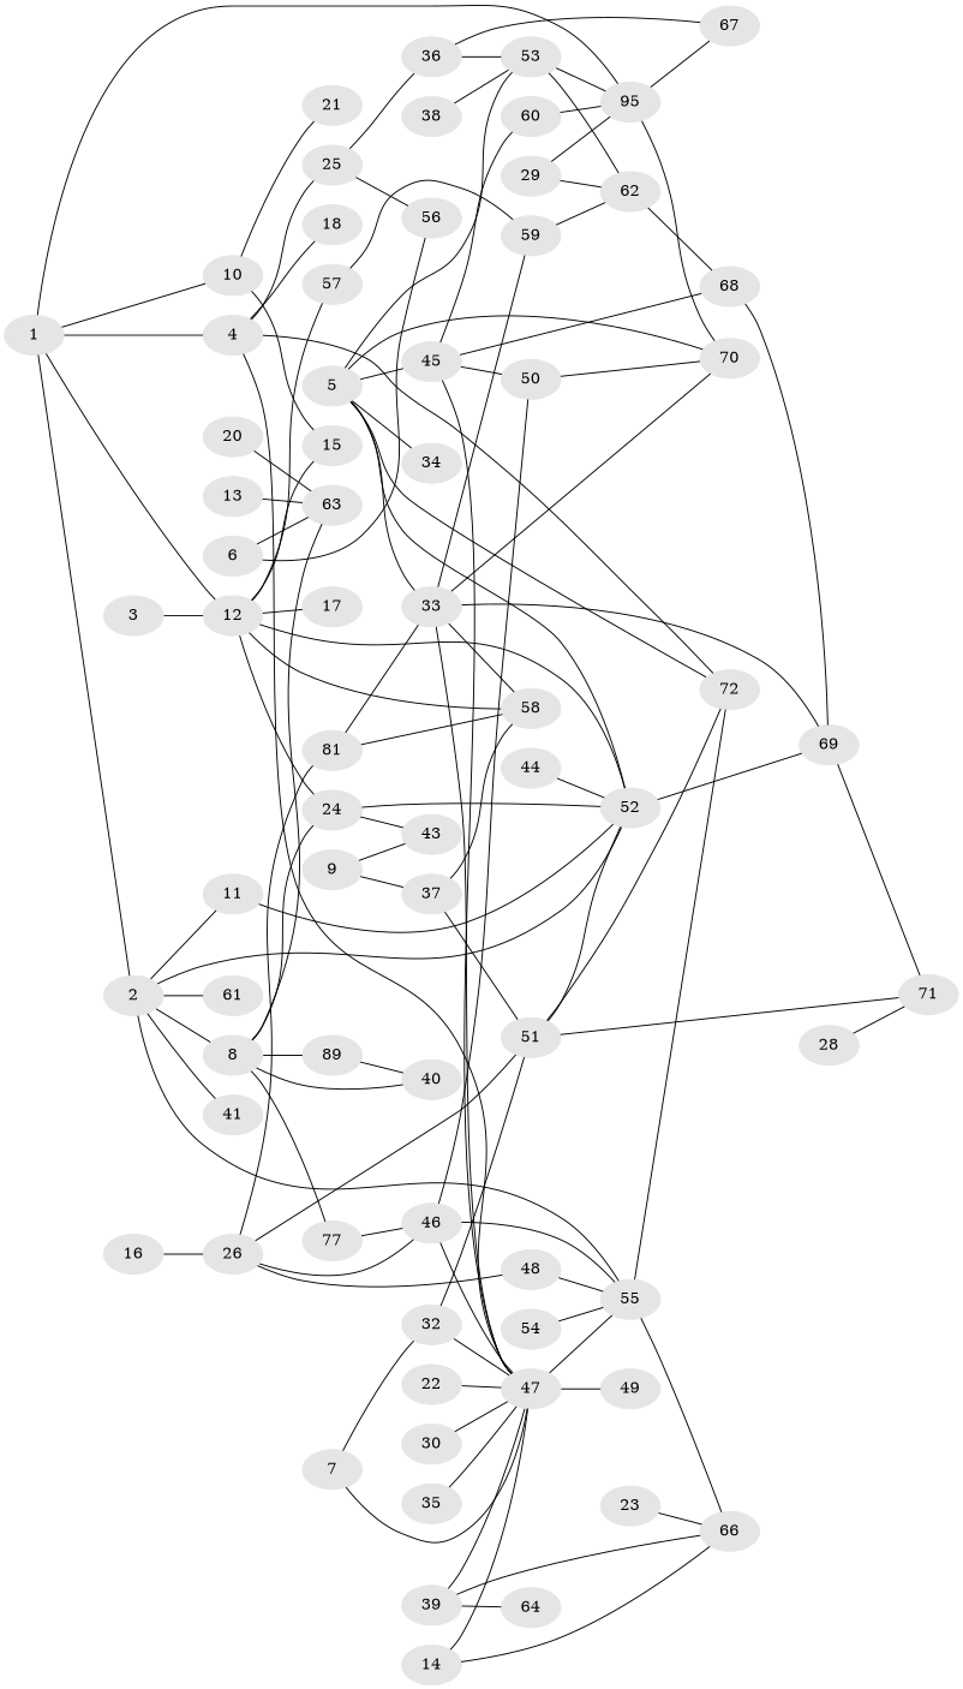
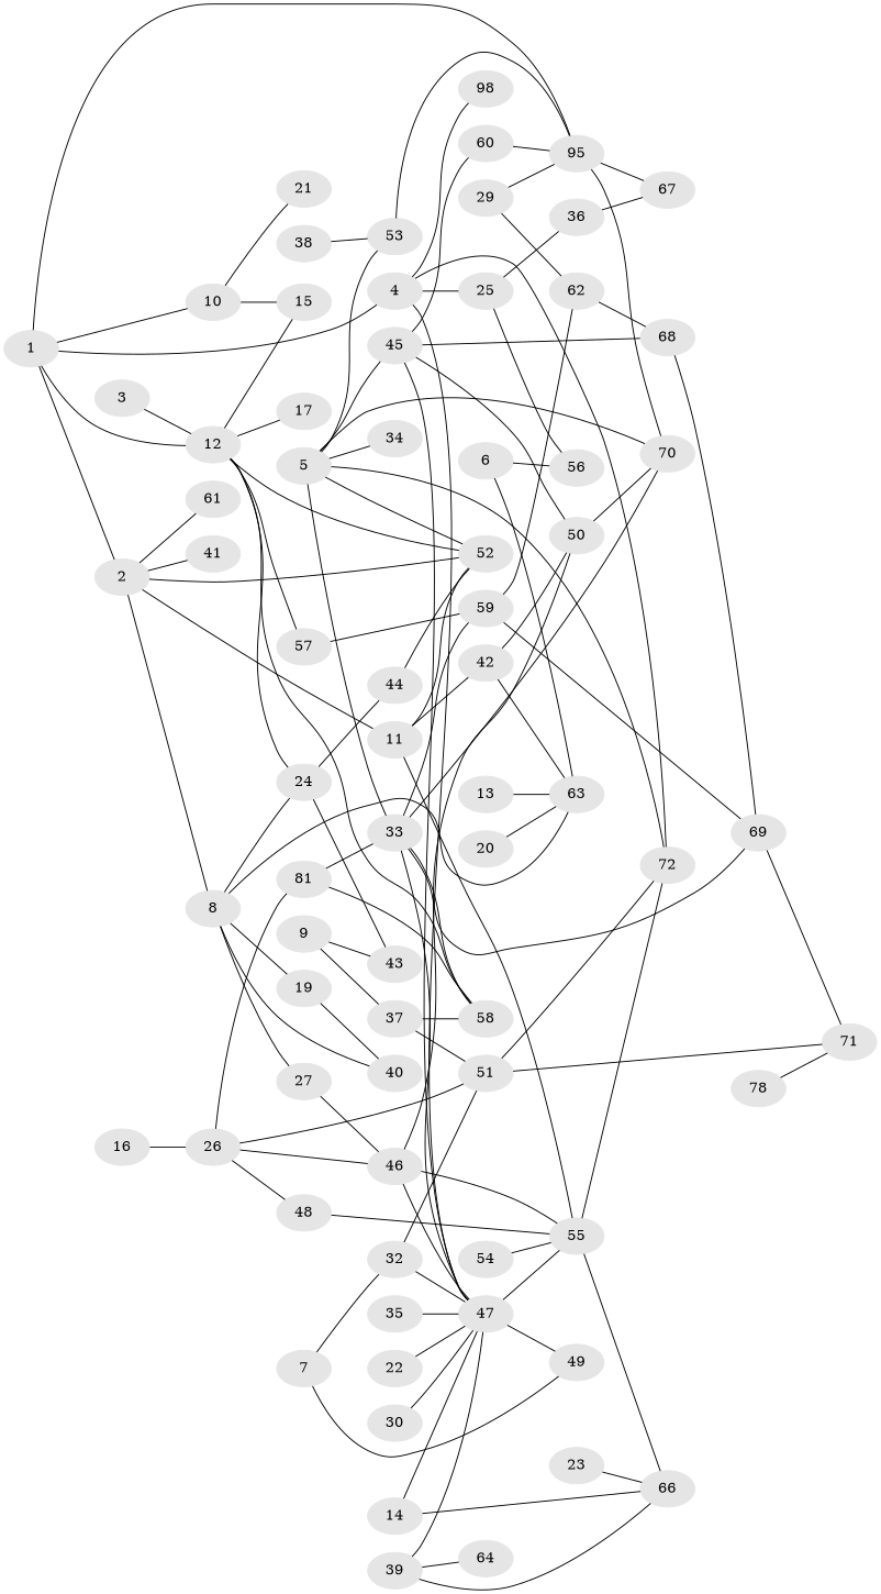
  graph {
    rankdir=LR
    node [color=gray90 style=filled]
    edge [weight=1.0]
    1
    2
    4
    10
    12
    n6 [label=95]
    8
    11
    41
    52
    55
    61
-   18
+   18 [label=98]
    25
    47
    72
    15
    21
    24
    17
    57
    58
    70
    67
    63
-   19 [label=89]
-   27 [label=77]
+   19
+   27
    40
+   42
    69
    66
    3
    56
    36
    49
    5
    33
    34
    45
    53
    59
    50
    60
    68
    62
    6
    7
    32
    51
    43
    44
    46
    9
    37
    13
    14
    16
    26
    n59 [label=81]
    48
    20
    22
    23
    71
-   28
+   28 [label=78]
    29
    30
    35
    38
    39
    64
    54
    1 -- 2
    1 -- 4
    1 -- 10
    1 -- 12
    1 -- n6
    2 -- 8
    2 -- 11
    2 -- 41
    2 -- 52
-   2 -- 55
+   11 -- 55
    2 -- 61
    4 -- 18
    4 -- 25
    4 -- 47
    4 -- 72
    10 -- 15
    10 -- 21
    12 -- 52
    12 -- 15
    12 -- 24
    12 -- 17
    12 -- 57
    12 -- 58
    n6 -- 70
    n6 -- 67
    8 -- 24
    8 -- 63
    8 -- 19
    8 -- 27
    8 -- 40
    11 -- 52
-   52 -- 69
+   11 -- 42
+   59 -- 69
    55 -- 72
    55 -- 66
    25 -- 56
    25 -- 36
    47 -- 55 [weight=2.0]
    47 -- 49
    24 -- 43
-   24 -- 52
+   24 -- 44
    57 -- 59
    19 -- 40
    27 -- 46
+   42 -- 63
+   42 -- 50
    69 -- 71
    3 -- 12
    36 -- 67
-   36 -- 53
    5 -- 52
    5 -- 72
    5 -- 70
    5 -- 33
    5 -- 34
    5 -- 45
    5 -- 53
    33 -- 47
    33 -- 58
    33 -- 70
    33 -- 69
    33 -- 59 [weight=2.0]
    45 -- 47
    45 -- 50
    45 -- 60
    45 -- 68
    53 -- n6
-   53 -- 62
    59 -- 62
    50 -- 70
    60 -- n6
    68 -- 69
    62 -- 68
    6 -- 63
    6 -- 56
-   7 -- 47
+   7 -- 49
    7 -- 32
    32 -- 47
    32 -- 51
-   51 -- 52
    51 -- 72
    51 -- 71
    44 -- 52
    46 -- 55
    46 -- 47
    46 -- 50
    9 -- 43
    9 -- 37
    37 -- 58 [weight=2.0]
    37 -- 51
    13 -- 63
    14 -- 47
    14 -- 66
    16 -- 26
    26 -- 51
    26 -- 46
    26 -- n59
    26 -- 48
    n59 -- 58 [weight=2.0]
    n59 -- 33
    48 -- 55
    20 -- 63
    22 -- 47
    23 -- 66
    28 -- 71
    29 -- n6
    29 -- 62
    30 -- 47
    35 -- 47
    38 -- 53
    39 -- 47
    39 -- 66
    39 -- 64
    54 -- 55
  }
